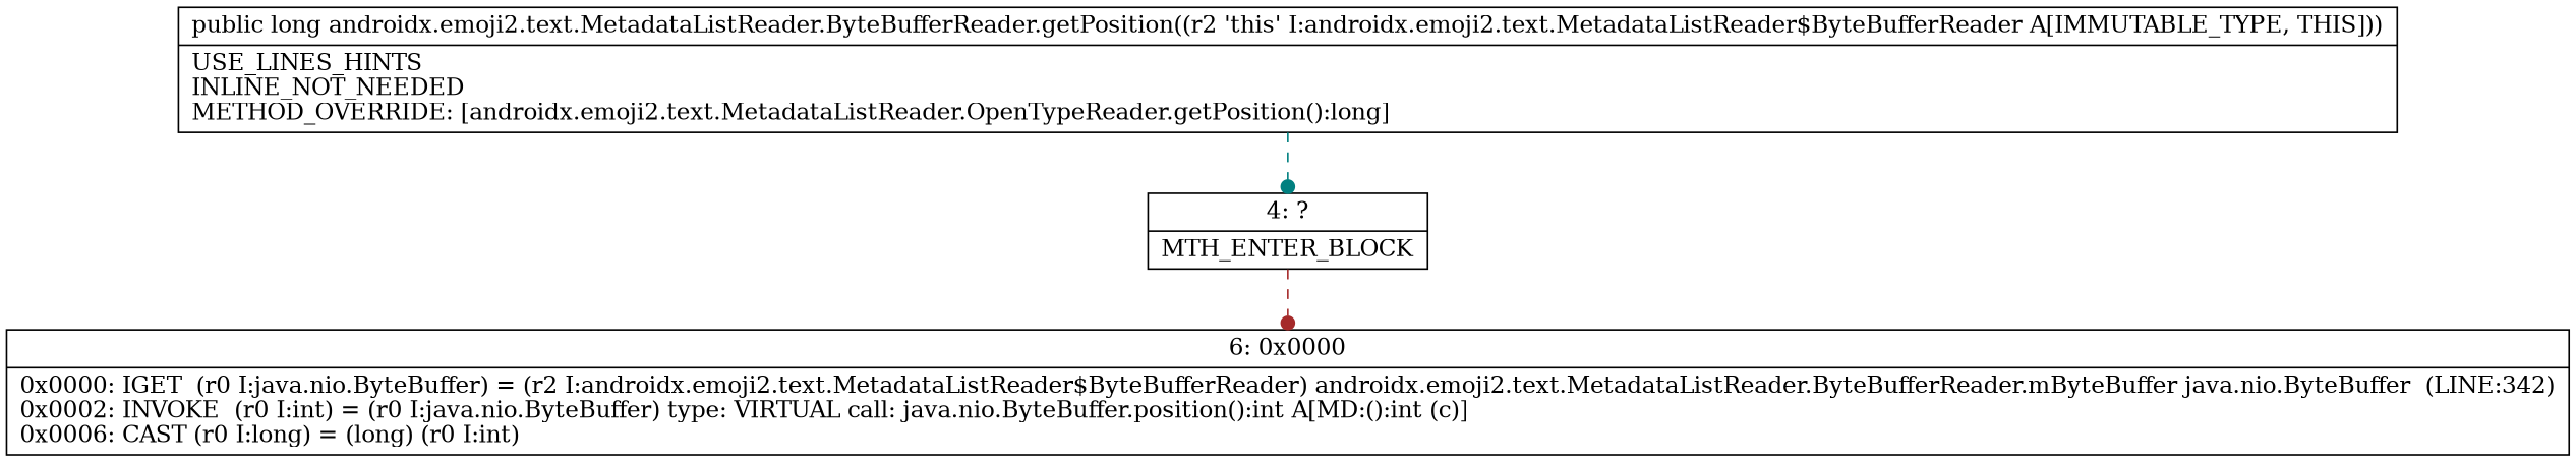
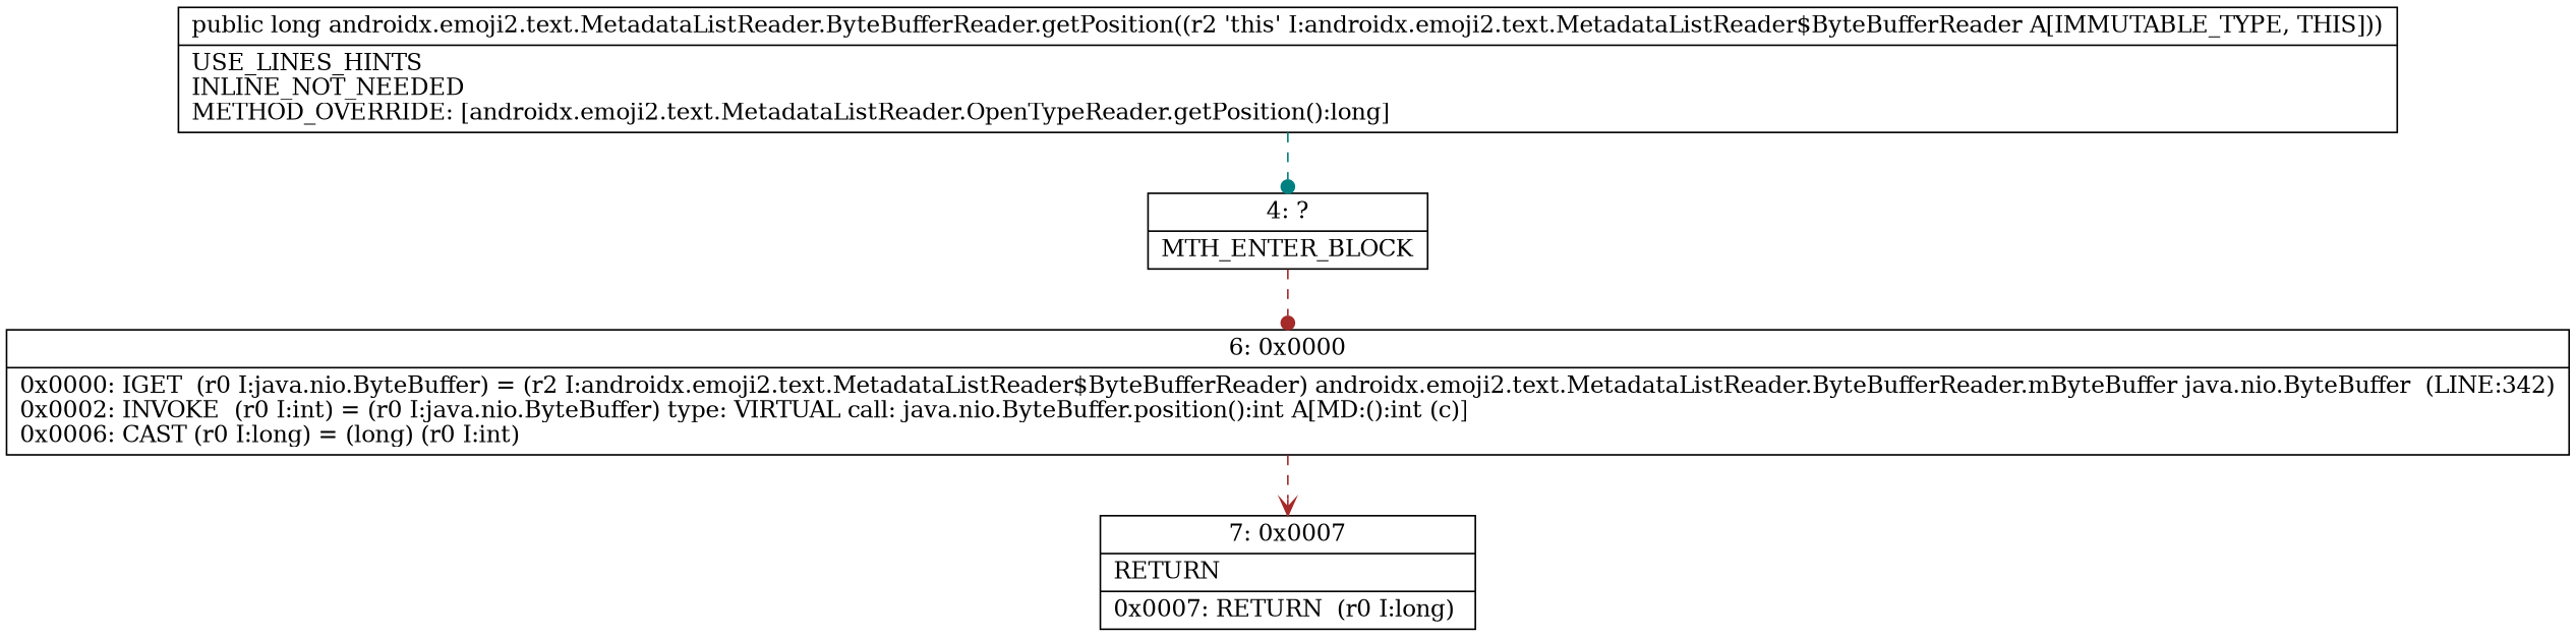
  digraph {
    node [shape=record]
    edge [arrowhead=dot color=brown style=dashed]
    n1 [label="{4\:\ ?|MTH_ENTER_BLOCK\l}"]
    n2 [label="{6\:\ 0x0000|0x0000: IGET  (r0 I:java.nio.ByteBuffer) = (r2 I:androidx.emoji2.text.MetadataListReader$ByteBufferReader) androidx.emoji2.text.MetadataListReader.ByteBufferReader.mByteBuffer java.nio.ByteBuffer  (LINE:342)\l0x0002: INVOKE  (r0 I:int) = (r0 I:java.nio.ByteBuffer) type: VIRTUAL call: java.nio.ByteBuffer.position():int A[MD:():int (c)]\l0x0006: CAST (r0 I:long) = (long) (r0 I:int) \l}"]
+   n3 [label="{7\:\ 0x0007|RETURN\l|0x0007: RETURN  (r0 I:long) \l}"]
    n4 [label="{public long androidx.emoji2.text.MetadataListReader.ByteBufferReader.getPosition((r2 'this' I:androidx.emoji2.text.MetadataListReader$ByteBufferReader A[IMMUTABLE_TYPE, THIS]))  | USE_LINES_HINTS\lINLINE_NOT_NEEDED\lMETHOD_OVERRIDE: [androidx.emoji2.text.MetadataListReader.OpenTypeReader.getPosition():long]\l}"]
    n1 -> n2
+   n2 -> n3 [arrowhead=vee]
    n4 -> n1 [color=teal]
  }
